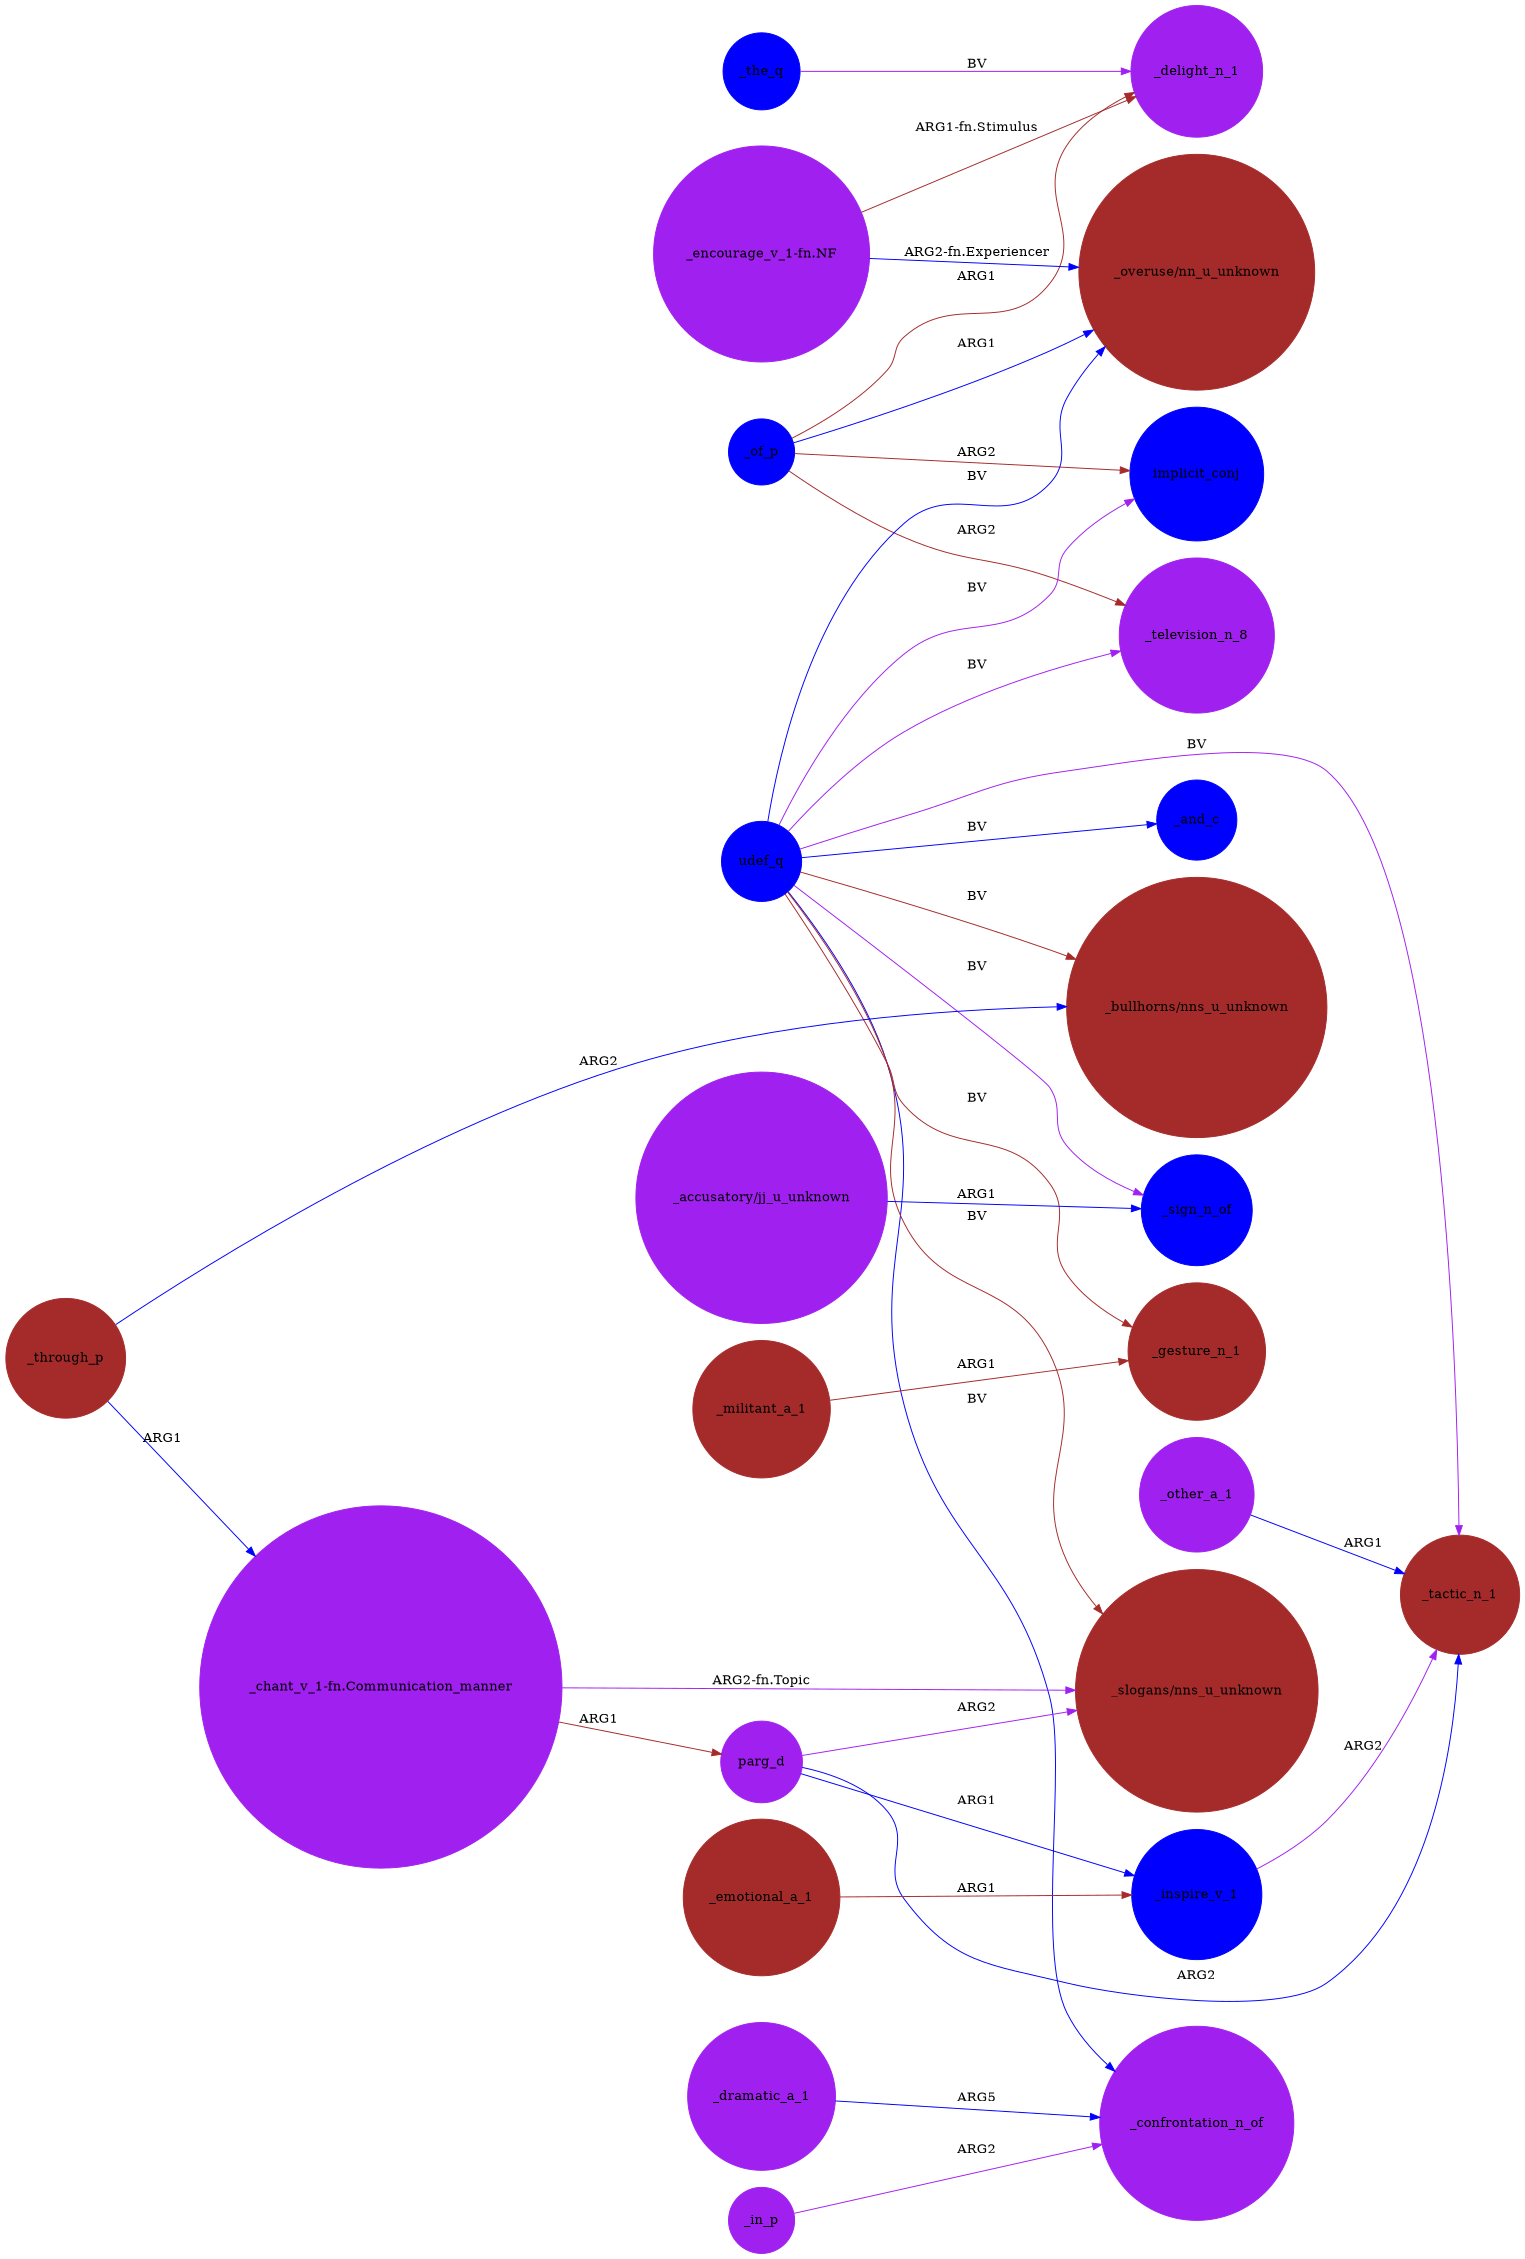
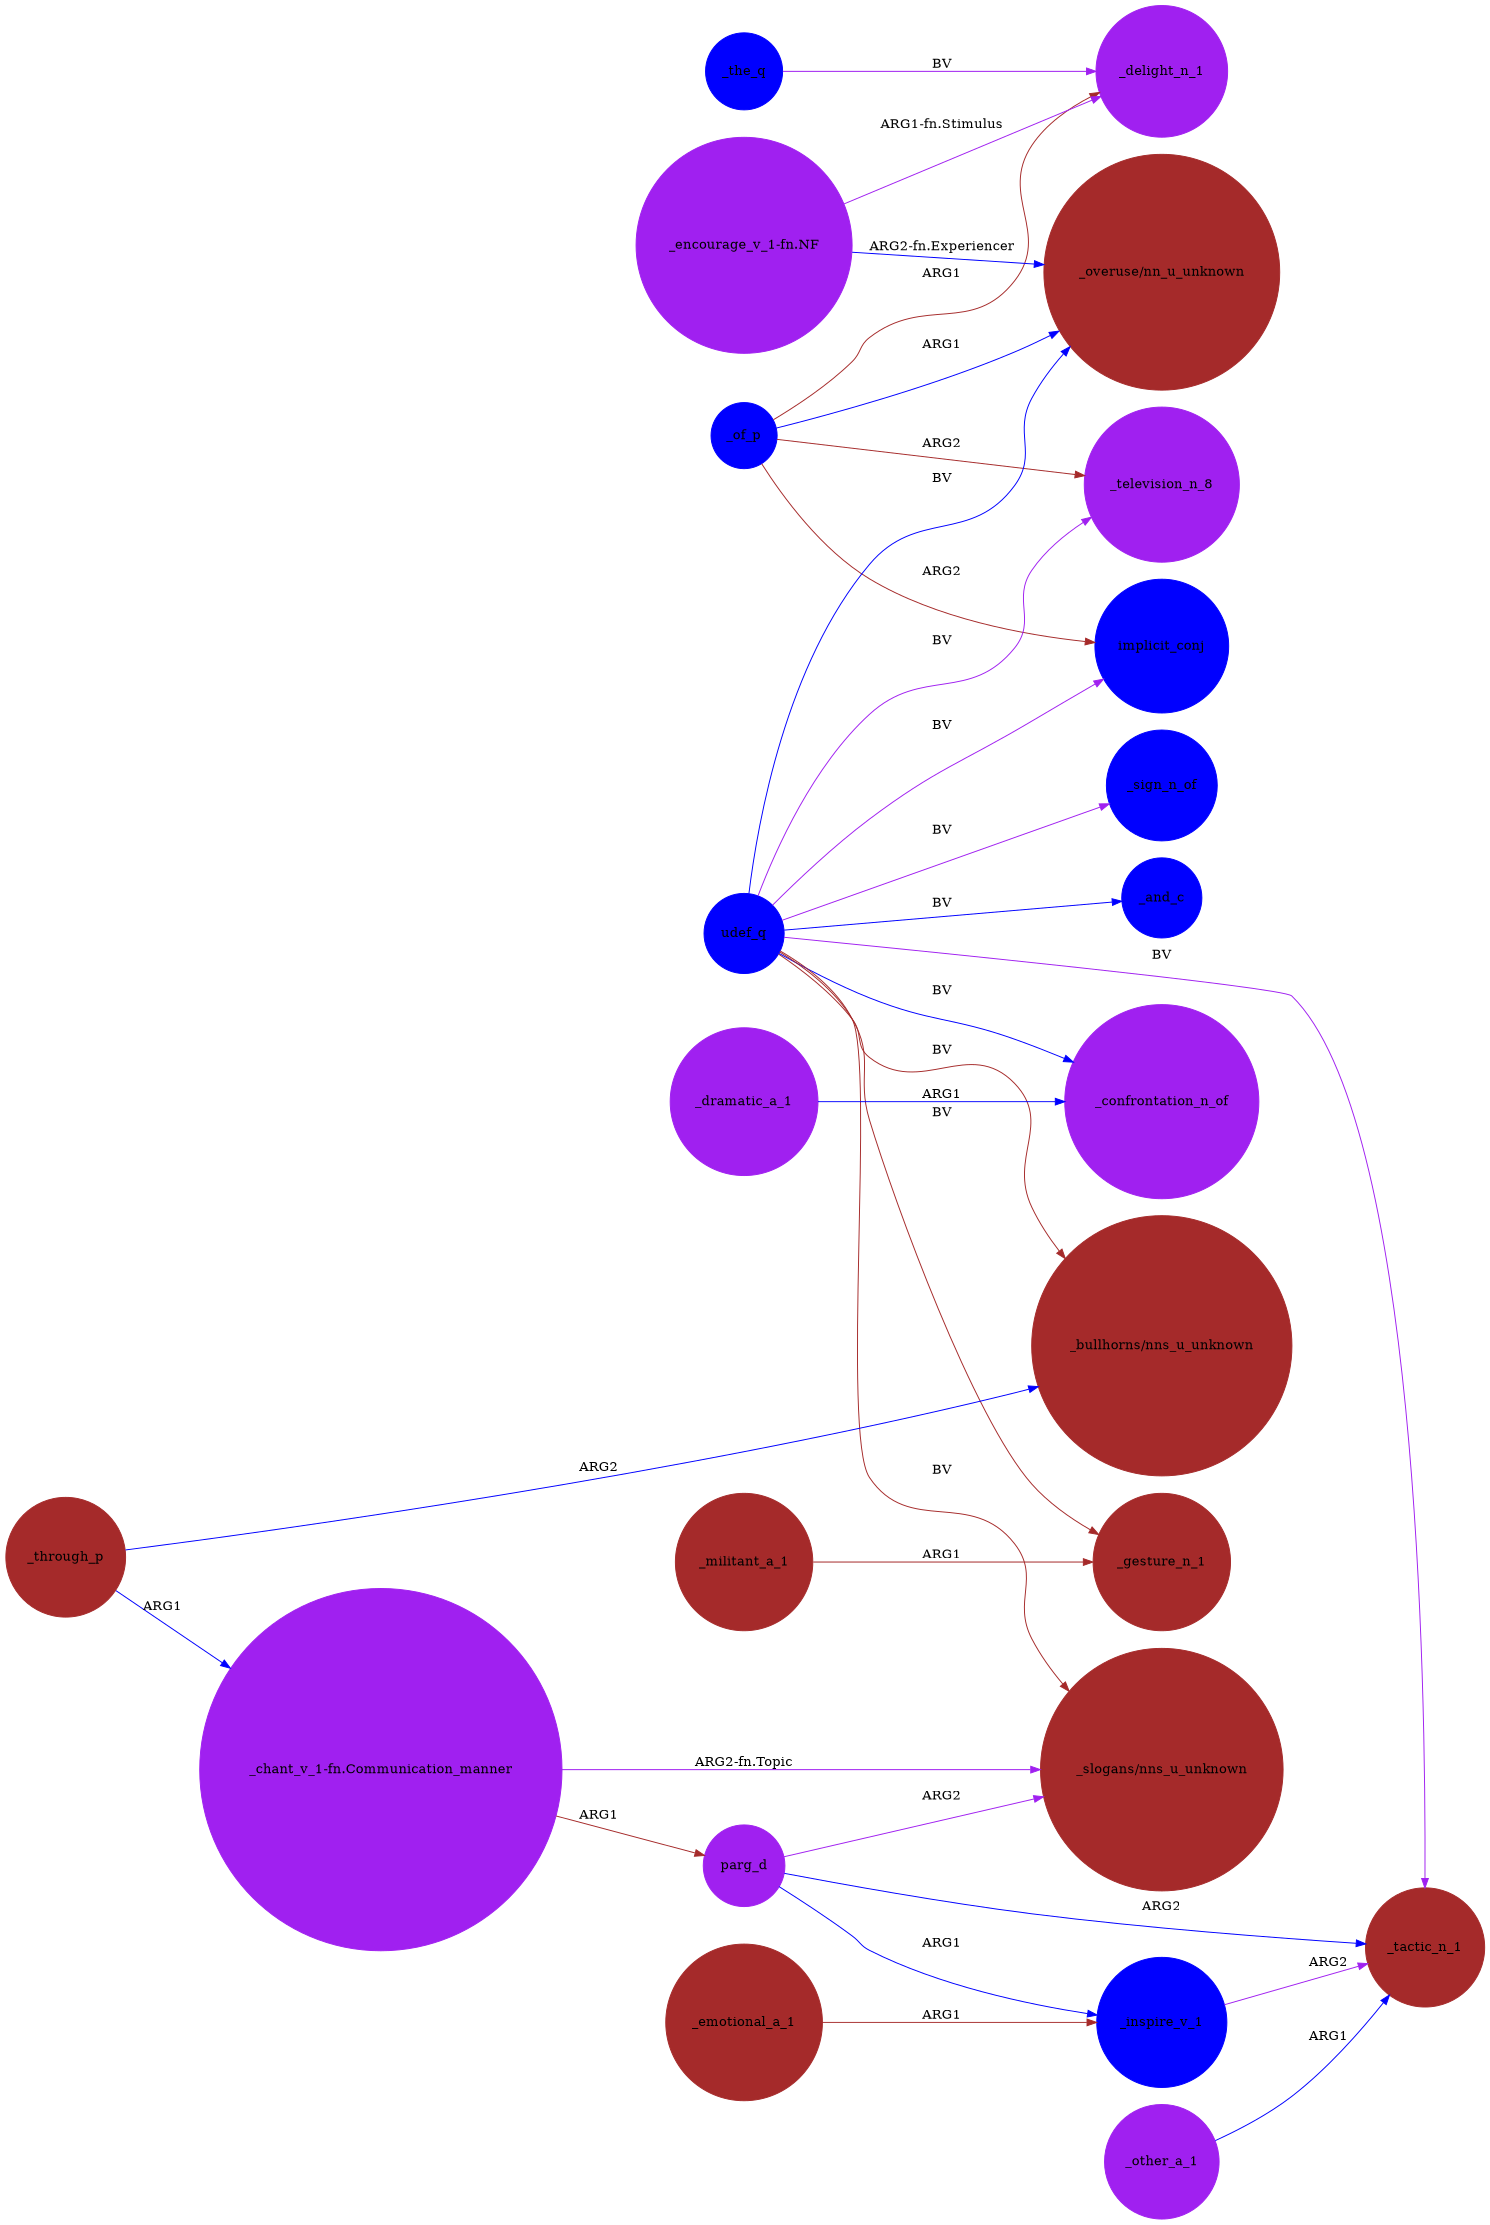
  digraph {
    rankdir=LR
    node [color=purple shape=circle style=filled]
    edge [color=blue]
    _of_p [color=blue]
    _delight_n_1
    n3 [label=_television_n_8]
    "_overuse/nn_u_unknown" [color=brown]
    implicit_conj [color=blue]
    udef_q [color=blue]
    "_bullhorns/nns_u_unknown" [color=brown]
    _tactic_n_1 [color=brown]
    _sign_n_of [color=blue]
    _confrontation_n_of
    "_slogans/nns_u_unknown" [color=brown]
    _gesture_n_1 [color=brown]
    _and_c [color=blue]
    "_encourage_v_1-fn.NF"
    _through_p [color=brown]
    "_chant_v_1-fn.Communication_manner"
    parg_d
    _the_q [color=blue]
    _inspire_v_1 [color=blue]
-   "_accusatory/jj_u_unknown"
    _other_a_1
    _dramatic_a_1
-   _in_p
    _militant_a_1 [color=brown]
    _emotional_a_1 [color=brown]
    _of_p -> _delight_n_1 [color=brown label=ARG1]
    _of_p -> n3 [color=brown label=ARG2]
    _of_p -> "_overuse/nn_u_unknown" [label=ARG1]
    _of_p -> implicit_conj [color=brown label=ARG2]
    udef_q -> n3 [color=purple label=BV]
    udef_q -> "_overuse/nn_u_unknown" [label=BV]
    udef_q -> implicit_conj [color=purple label=BV]
    udef_q -> "_bullhorns/nns_u_unknown" [color=brown label=BV]
    udef_q -> _tactic_n_1 [color=purple label=BV]
    udef_q -> _sign_n_of [color=purple label=BV]
    udef_q -> _confrontation_n_of [label=BV]
    udef_q -> "_slogans/nns_u_unknown" [color=brown label=BV]
    udef_q -> _gesture_n_1 [color=brown label=BV]
    udef_q -> _and_c [label=BV]
-   "_encourage_v_1-fn.NF" -> _delight_n_1 [color=brown label="ARG1-fn.Stimulus"]
+   "_encourage_v_1-fn.NF" -> _delight_n_1 [color=purple label="ARG1-fn.Stimulus"]
    "_encourage_v_1-fn.NF" -> "_overuse/nn_u_unknown" [label="ARG2-fn.Experiencer"]
    _through_p -> "_bullhorns/nns_u_unknown" [label=ARG2]
    _through_p -> "_chant_v_1-fn.Communication_manner" [label=ARG1]
    "_chant_v_1-fn.Communication_manner" -> "_slogans/nns_u_unknown" [color=purple label="ARG2-fn.Topic"]
    "_chant_v_1-fn.Communication_manner" -> parg_d [color=brown label=ARG1]
    parg_d -> _tactic_n_1 [label=ARG2]
    parg_d -> "_slogans/nns_u_unknown" [color=purple label=ARG2]
    parg_d -> _inspire_v_1 [label=ARG1]
    _the_q -> _delight_n_1 [color=purple label=BV]
    _inspire_v_1 -> _tactic_n_1 [color=purple label=ARG2]
-   "_accusatory/jj_u_unknown" -> _sign_n_of [label=ARG1]
    _other_a_1 -> _tactic_n_1 [label=ARG1]
-   _dramatic_a_1 -> _confrontation_n_of [label=ARG5]
-   _in_p -> _confrontation_n_of [color=purple label=ARG2]
+   _dramatic_a_1 -> _confrontation_n_of [label=ARG1]
    _militant_a_1 -> _gesture_n_1 [color=brown label=ARG1]
    _emotional_a_1 -> _inspire_v_1 [color=brown label=ARG1]
  }
